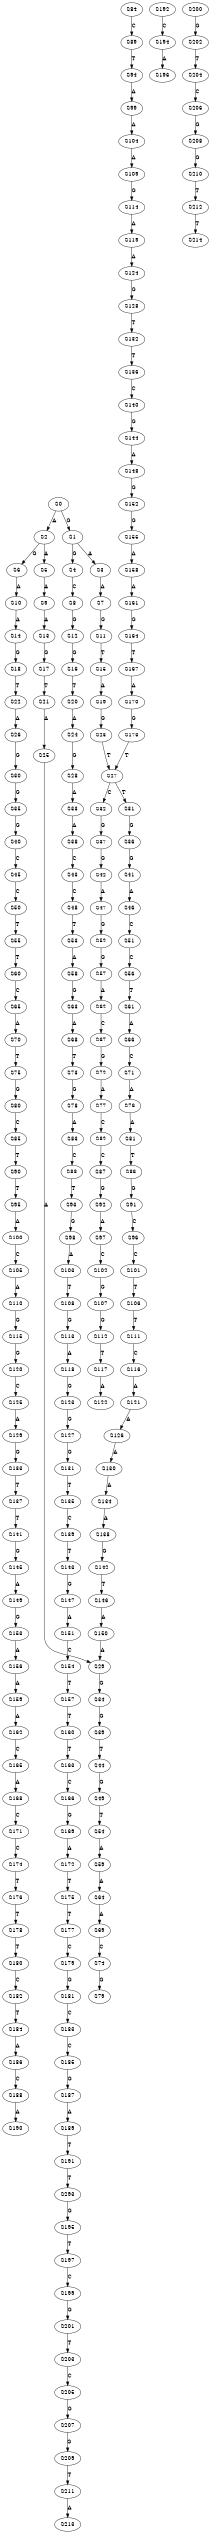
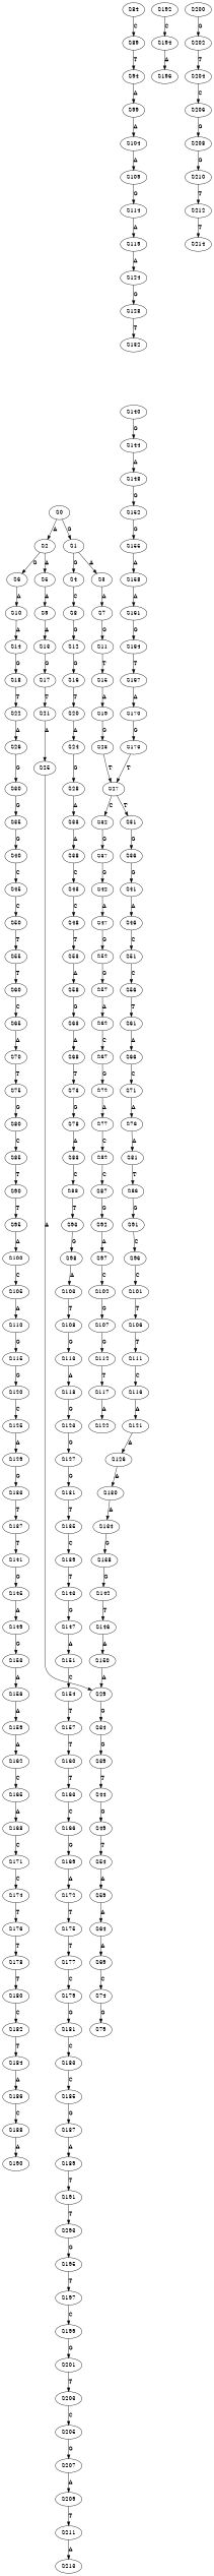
  strict digraph {
    S0
    S1
    S2
    S3
    S4
    S5
    S6
    S7
    S8
    S9
    S10
    S11
    S12
    S13
    S14
    S15
    S16
    S17
    S18
    S19
    S20
    S21
    S22
    S23
    S24
    S25
    S26
    S27
    S28
    S29
    S30
    S31
    S32
    S33
    S34
    S35
    S36
    S37
    S38
    S39
    S40
    S41
    S42
    S43
    S44
    S45
    S46
    S47
    S48
    S49
    S50
    S51
    S52
    S53
    S54
    S55
    S56
    S57
    S58
    S59
    S60
    S61
    S62
    S63
    S64
    S65
    S66
    S67
    S68
    S69
    S70
    S71
    S72
    S73
    S74
    S75
    S76
    S77
    S78
    S79
    S80
    S81
    S82
    S83
    S85
    S86
    S87
    S88
    S84
    S89
    S90
    S91
    S92
    S93
    S94
    S95
    S96
    S97
    S98
    S99
    S100
    S101
    S102
    S103
    S104
    S105
    S106
    S107
    S108
    S109
    S110
    S111
    S112
    S113
    S114
    S115
    S116
    S117
    S118
    S119
    S120
    S121
    S122
    S123
    S124
    S125
    S126
    S127
    S128
    S129
    S130
    S131
    S132
    S133
    S134
    S135
-   S136
    S137
    S138
    S139
    S140
    S141
    S142
    S143
    S144
    S145
    S146
    S147
    S148
    S149
    S150
    S151
    S152
    S153
    S154
    S155
    S156
    S157
    S158
    S159
    S160
    S161
    S162
    S163
    S164
    S165
    S166
    S167
    S168
    S169
    S170
    S171
    S172
    S173
    S174
    S175
    S176
    S177
    S178
    S179
    S180
    S181
    S182
    S183
    S184
    S185
    S186
    S187
    S188
    S189
    S190
    S191
    n193 [label=S293]
    S192
    S194
    S195
    S196
    S197
    S199
    S201
    S200
    S202
    S203
    S204
    S205
    S206
    S207
    S208
    S209
    S210
    S211
    S212
    S213
    S214
    S0 -> S1 [label=G]
    S0 -> S2 [label=A]
    S1 -> S3 [label=A]
    S1 -> S4 [label=G]
    S2 -> S5 [label=A]
    S2 -> S6 [label=G]
    S3 -> S7 [label=A]
    S4 -> S8 [label=C]
    S5 -> S9 [label=A]
    S6 -> S10 [label=A]
    S7 -> S11 [label=G]
    S8 -> S12 [label=G]
    S9 -> S13 [label=A]
    S10 -> S14 [label=A]
    S11 -> S15 [label=T]
    S12 -> S16 [label=G]
    S13 -> S17 [label=G]
    S14 -> S18 [label=G]
    S15 -> S19 [label=A]
    S16 -> S20 [label=T]
    S17 -> S21 [label=T]
    S18 -> S22 [label=T]
    S19 -> S23 [label=G]
    S20 -> S24 [label=A]
    S21 -> S25 [label=A]
    S22 -> S26 [label=A]
    S23 -> S27 [label=T]
    S24 -> S28 [label=G]
    S25 -> S29 [label=A]
    S26 -> S30 [label=G]
    S27 -> S31 [label=T]
    S27 -> S32 [label=C]
    S28 -> S33 [label=A]
    S29 -> S34 [label=G]
    S30 -> S35 [label=G]
    S31 -> S36 [label=G]
    S32 -> S37 [label=G]
    S33 -> S38 [label=A]
    S34 -> S39 [label=G]
    S35 -> S40 [label=G]
    S36 -> S41 [label=G]
    S37 -> S42 [label=G]
    S38 -> S43 [label=C]
    S39 -> S44 [label=T]
    S40 -> S45 [label=C]
    S41 -> S46 [label=A]
    S42 -> S47 [label=A]
    S43 -> S48 [label=C]
    S44 -> S49 [label=G]
    S45 -> S50 [label=C]
    S46 -> S51 [label=C]
    S47 -> S52 [label=G]
    S48 -> S53 [label=T]
    S49 -> S54 [label=T]
    S50 -> S55 [label=T]
    S51 -> S56 [label=C]
    S52 -> S57 [label=G]
    S53 -> S58 [label=A]
    S54 -> S59 [label=A]
    S55 -> S60 [label=T]
    S56 -> S61 [label=T]
    S57 -> S62 [label=A]
    S58 -> S63 [label=G]
    S59 -> S64 [label=A]
    S60 -> S65 [label=C]
    S61 -> S66 [label=A]
    S62 -> S67 [label=C]
    S63 -> S68 [label=A]
    S64 -> S69 [label=A]
    S65 -> S70 [label=A]
    S66 -> S71 [label=C]
    S67 -> S72 [label=G]
    S68 -> S73 [label=T]
    S69 -> S74 [label=C]
    S70 -> S75 [label=T]
    S71 -> S76 [label=A]
    S72 -> S77 [label=A]
    S73 -> S78 [label=G]
    S74 -> S79 [label=G]
    S75 -> S80 [label=G]
    S76 -> S81 [label=A]
    S77 -> S82 [label=C]
    S78 -> S83 [label=A]
    S80 -> S85 [label=C]
    S81 -> S86 [label=T]
    S82 -> S87 [label=C]
    S83 -> S88 [label=C]
    S85 -> S90 [label=T]
    S86 -> S91 [label=G]
    S87 -> S92 [label=G]
    S88 -> S93 [label=T]
    S84 -> S89 [label=C]
    S89 -> S94 [label=T]
    S90 -> S95 [label=T]
    S91 -> S96 [label=C]
    S92 -> S97 [label=A]
    S93 -> S98 [label=G]
    S94 -> S99 [label=A]
    S95 -> S100 [label=A]
    S96 -> S101 [label=C]
    S97 -> S102 [label=C]
    S98 -> S103 [label=A]
    S99 -> S104 [label=A]
    S100 -> S105 [label=C]
    S101 -> S106 [label=T]
    S102 -> S107 [label=G]
    S103 -> S108 [label=T]
    S104 -> S109 [label=A]
    S105 -> S110 [label=A]
    S106 -> S111 [label=T]
    S107 -> S112 [label=G]
    S108 -> S113 [label=G]
    S109 -> S114 [label=G]
    S110 -> S115 [label=G]
    S111 -> S116 [label=C]
    S112 -> S117 [label=T]
    S113 -> S118 [label=A]
    S114 -> S119 [label=A]
    S115 -> S120 [label=G]
    S116 -> S121 [label=A]
    S117 -> S122 [label=A]
    S118 -> S123 [label=G]
    S119 -> S124 [label=A]
    S120 -> S125 [label=C]
    S121 -> S126 [label=A]
    S123 -> S127 [label=G]
    S124 -> S128 [label=G]
    S125 -> S129 [label=A]
    S126 -> S130 [label=A]
    S127 -> S131 [label=G]
    S128 -> S132 [label=T]
    S129 -> S133 [label=G]
    S130 -> S134 [label=A]
    S131 -> S135 [label=T]
-   S132 -> S136 [label=T]
    S133 -> S137 [label=T]
-   S134 -> S138 [label=A]
+   S134 -> S138 [label=G]
    S135 -> S139 [label=C]
-   S136 -> S140 [label=C]
    S137 -> S141 [label=T]
    S138 -> S142 [label=G]
    S139 -> S143 [label=T]
    S140 -> S144 [label=G]
    S141 -> S145 [label=G]
    S142 -> S146 [label=T]
    S143 -> S147 [label=G]
    S144 -> S148 [label=A]
    S145 -> S149 [label=A]
    S146 -> S150 [label=A]
    S147 -> S151 [label=A]
    S148 -> S152 [label=G]
    S149 -> S153 [label=G]
    S150 -> S29 [label=A]
    S151 -> S154 [label=C]
    S152 -> S155 [label=G]
    S153 -> S156 [label=A]
    S154 -> S157 [label=T]
    S155 -> S158 [label=A]
    S156 -> S159 [label=A]
    S157 -> S160 [label=T]
    S158 -> S161 [label=A]
    S159 -> S162 [label=A]
    S160 -> S163 [label=T]
    S161 -> S164 [label=G]
    S162 -> S165 [label=C]
    S163 -> S166 [label=C]
    S164 -> S167 [label=T]
    S165 -> S168 [label=A]
    S166 -> S169 [label=G]
    S167 -> S170 [label=A]
    S168 -> S171 [label=C]
    S169 -> S172 [label=A]
    S170 -> S173 [label=G]
    S171 -> S174 [label=C]
    S172 -> S175 [label=T]
    S173 -> S27 [label=T]
    S174 -> S176 [label=T]
    S175 -> S177 [label=T]
    S176 -> S178 [label=T]
    S177 -> S179 [label=C]
    S178 -> S180 [label=T]
    S179 -> S181 [label=G]
    S180 -> S182 [label=C]
    S181 -> S183 [label=C]
    S182 -> S184 [label=T]
    S183 -> S185 [label=C]
    S184 -> S186 [label=A]
    S185 -> S187 [label=G]
    S186 -> S188 [label=C]
    S187 -> S189 [label=A]
    S188 -> S190 [label=A]
    S189 -> S191 [label=T]
    S191 -> n193 [label=T]
    n193 -> S195 [label=G]
    S192 -> S194 [label=C]
    S194 -> S196 [label=A]
    S195 -> S197 [label=T]
    S197 -> S199 [label=C]
    S199 -> S201 [label=G]
    S201 -> S203 [label=T]
    S200 -> S202 [label=G]
    S202 -> S204 [label=T]
    S203 -> S205 [label=C]
    S204 -> S206 [label=C]
    S205 -> S207 [label=G]
    S206 -> S208 [label=G]
-   S207 -> S209 [label=G]
+   S207 -> S209 [label=A]
    S208 -> S210 [label=G]
    S209 -> S211 [label=T]
    S210 -> S212 [label=T]
    S211 -> S213 [label=A]
    S212 -> S214 [label=T]
  }
